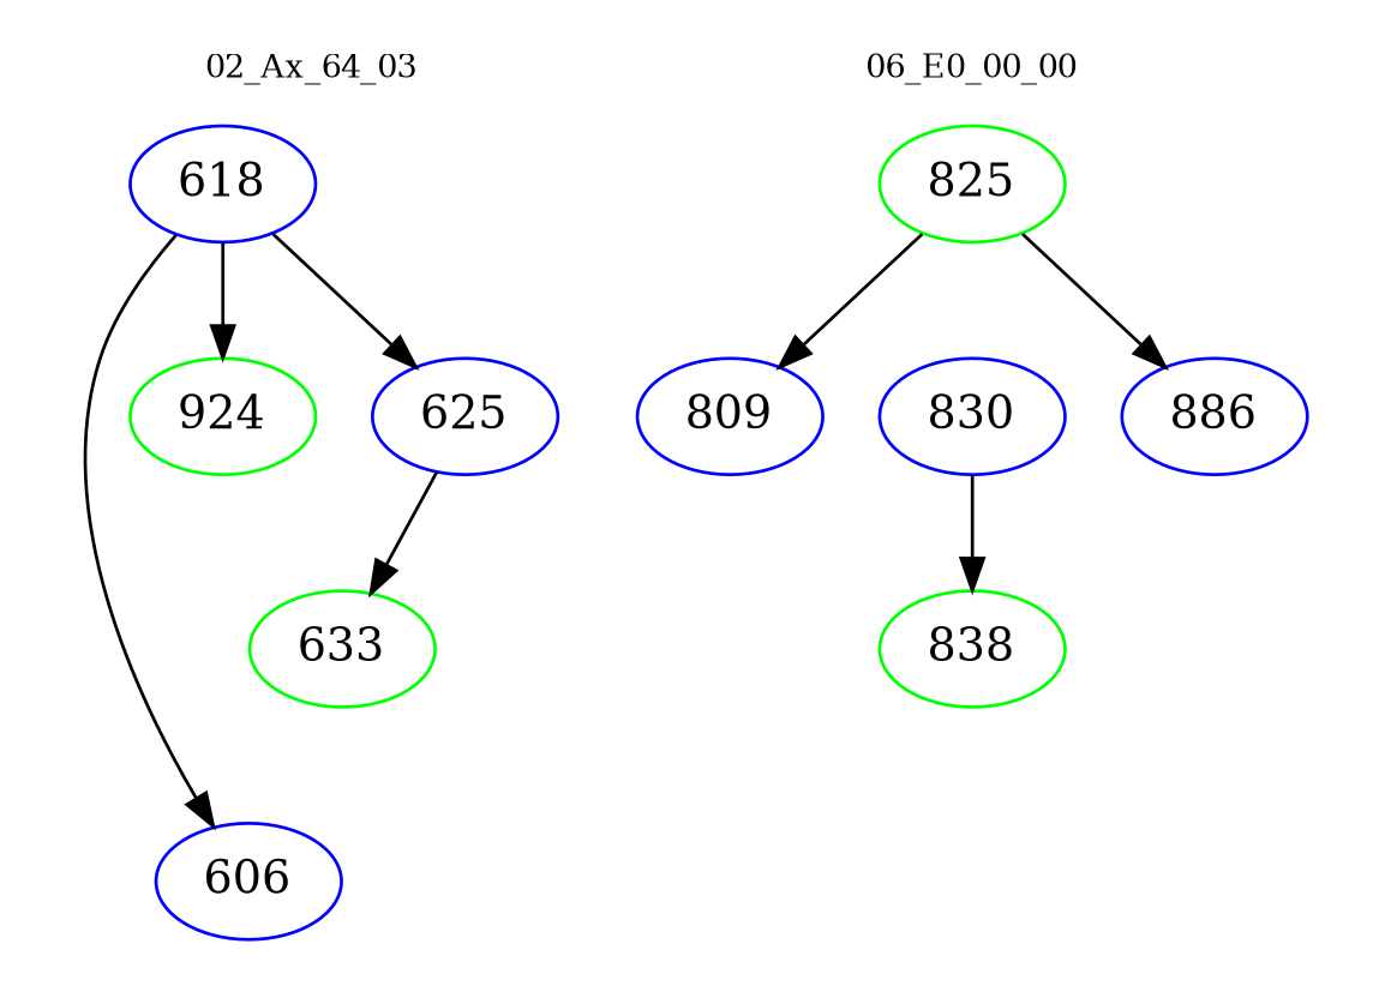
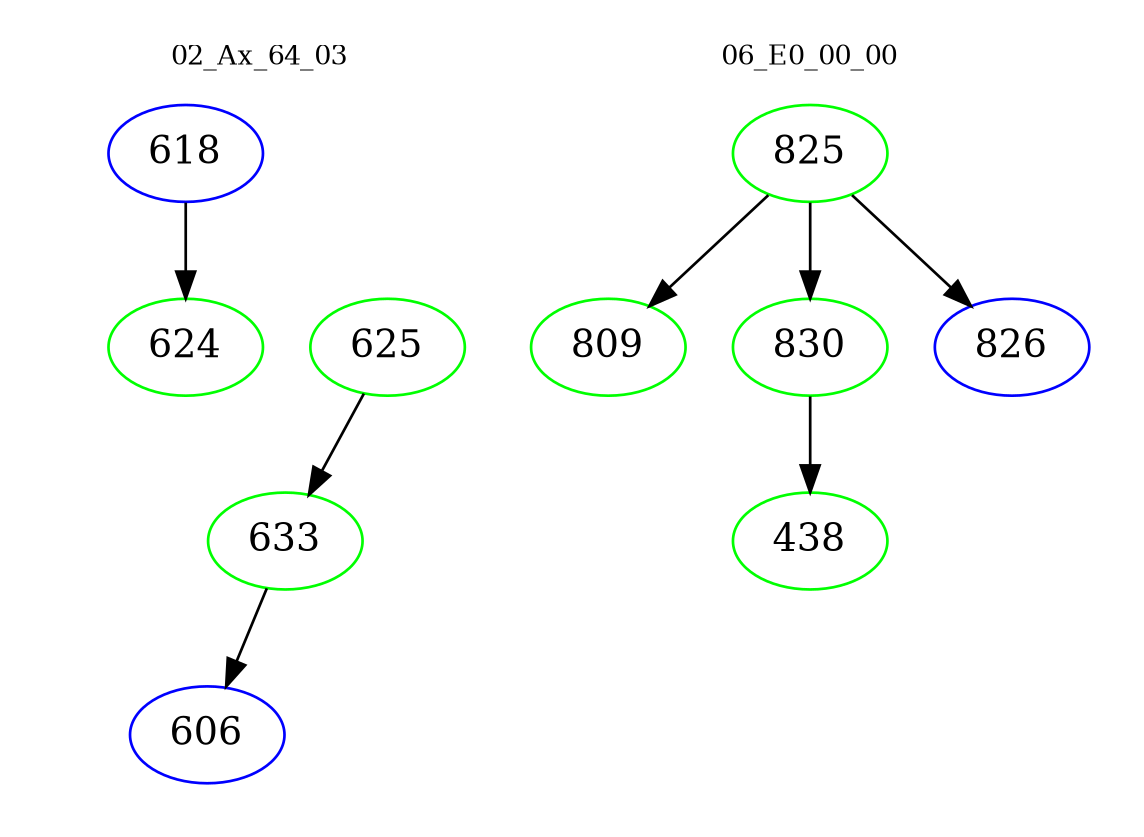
  digraph {
    node [color=blue]
    edge [color=black]
    n1 [label=618]
    n2 [label=606]
-   n3 [color=green label=924]
-   n4 [label=625]
+   n3 [color=green label=624]
+   n4 [color=green label=625]
    n5 [color=green label=633]
    n6 [color=green label=825]
-   n7 [label=809]
-   n8 [label=830]
-   n9 [label=886]
-   n10 [color=green label=838]
+   n7 [color=green label=809]
+   n8 [color=green label=830]
+   n9 [label=826]
+   n10 [color=green label=438]
    subgraph cluster_1 {
      color=white
      fontsize=10
      label="02_Ax_64_03"
      n1
      n2
      n3
      n4
      n5
    }
    subgraph cluster_2 {
      color=white
      fontsize=10
      label="06_E0_00_00"
      n6
      n7
      n8
      n9
      n10
    }
-   n1 -> n2
+   n5 -> n2
    n1 -> n3
-   n1 -> n4
    n4 -> n5
    n6 -> n7
+   n6 -> n8
    n6 -> n9
    n8 -> n10
  }
